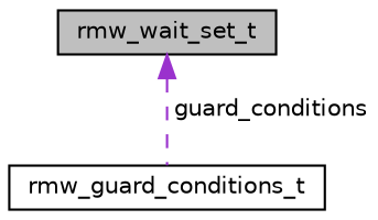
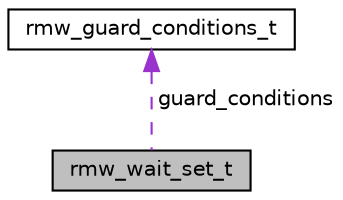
  digraph {
    node [color=black fontname=Helvetica fontsize=10 shape=record style=filled]
    n1 [fillcolor=grey75 fontcolor=black height=0.2 label=rmw_wait_set_t width=0.4]
    n2 [fillcolor=white height=0.2 label=rmw_guard_conditions_t width=0.4]
-   n1 -> n2 [color=darkorchid3 dir=back fontname=Helvetica fontsize=10 label=" guard_conditions" labelfontname=Helvetica labelfontsize=10 style=dashed]
+   n2 -> n1 [color=darkorchid3 dir=back fontname=Helvetica fontsize=10 label=" guard_conditions" labelfontname=Helvetica labelfontsize=10 style=dashed]
  }
